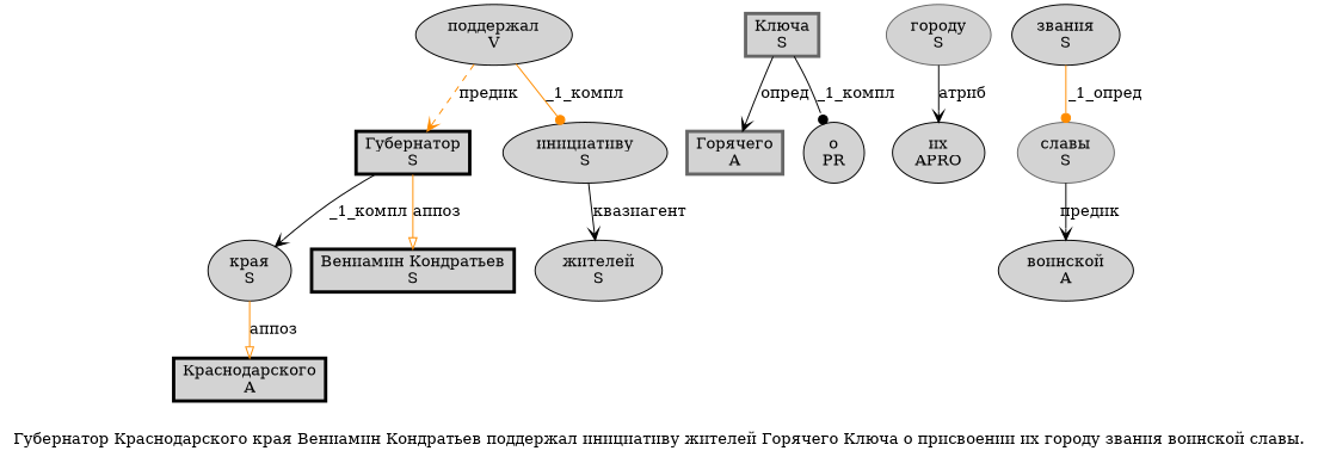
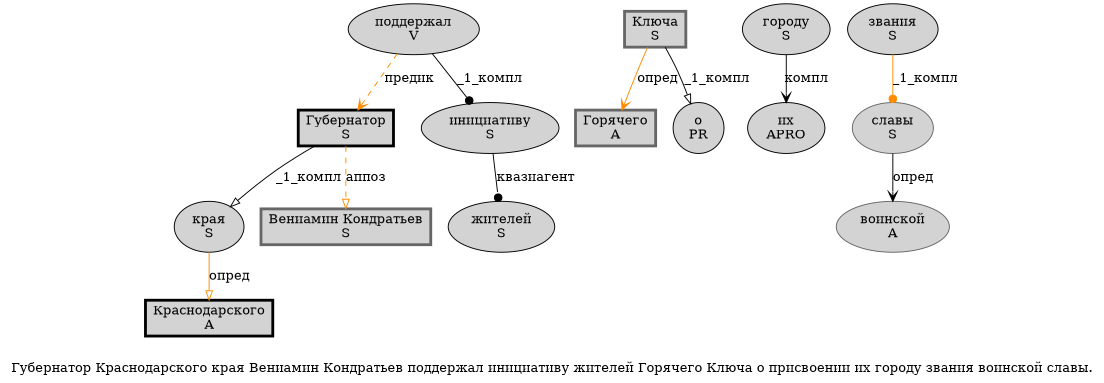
  digraph {
    label="Губернатор Краснодарского края Вениамин Кондратьев поддержал инициативу жителей Горячего Ключа о присвоении их городу звания воинской славы."
    node [color=black fillcolor=lightgray penwidth=1 shape=ellipse style=filled]
    edge [arrowhead=vee color=black style=solid]
    n1 [label="Губернатор\nS" penwidth=3 shape=box]
    n2 [label="края\nS"]
-   n3 [label="Вениамин Кондратьев\nS" penwidth=3 shape=box]
+   n3 [color=gray40 label="Вениамин Кондратьев\nS" penwidth=3 shape=box]
    n4 [label="Краснодарского\nA" penwidth=3 shape=box]
    n5 [label="поддержал\nV"]
    n6 [label="инициативу\nS"]
    n7 [label="жителей\nS"]
    n8 [color=gray40 label="Ключа\nS" penwidth=3 shape=box]
    n9 [color=gray40 label="Горячего\nA" penwidth=3 shape=box]
    n10 [label="о\nPR"]
-   n11 [color=gray40 label="городу\nS"]
+   n11 [label="городу\nS"]
    n12 [label="их\nAPRO"]
    n13 [label="звания\nS"]
    n14 [color=gray40 label="славы\nS"]
-   n15 [label="воинской\nA"]
-   n1 -> n2 [label="_1_компл"]
-   n1 -> n3 [arrowhead=onormal color=darkorange label="аппоз"]
-   n2 -> n4 [arrowhead=onormal color=darkorange label="аппоз"]
+   n15 [color=gray40 label="воинской\nA"]
+   n1 -> n2 [arrowhead=onormal label="_1_компл"]
+   n1 -> n3 [arrowhead=onormal color=darkorange label="аппоз" style=dashed]
+   n2 -> n4 [arrowhead=onormal color=darkorange label="опред"]
    n5 -> n1 [color=darkorange label="предик" style=dashed]
-   n5 -> n6 [arrowhead=dot color=darkorange label="_1_компл"]
-   n6 -> n7 [label="квазиагент"]
-   n8 -> n9 [label="опред"]
-   n8 -> n10 [arrowhead=dot label="_1_компл"]
-   n11 -> n12 [label="атриб"]
-   n13 -> n14 [arrowhead=dot color=darkorange label="_1_опред"]
-   n14 -> n15 [label="предик"]
+   n5 -> n6 [arrowhead=dot label="_1_компл"]
+   n6 -> n7 [arrowhead=dot label="квазиагент"]
+   n8 -> n9 [color=darkorange label="опред"]
+   n8 -> n10 [arrowhead=onormal label="_1_компл"]
+   n11 -> n12 [label="компл"]
+   n13 -> n14 [arrowhead=dot color=darkorange label="_1_компл"]
+   n14 -> n15 [label="опред"]
  }
